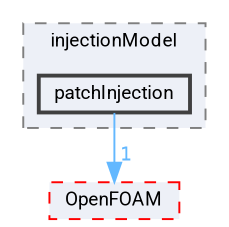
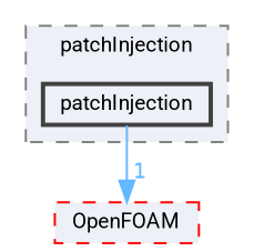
  digraph {
    compound=true
    fontname=Roboto
    node [fillcolor="#edf0f7" fontname=Roboto fontsize=10 shape=box]
    n1 [color=grey25 height=0.2 label=patchInjection style="filled,bold" width=0.4]
    n2 [color=red height=0.2 label=OpenFOAM style="filled,dashed" width=0.4]
    subgraph cluster_1 {
      bgcolor="#edf0f7"
      fontsize=10
-     label=injectionModel
+     label=patchInjection
      pencolor=grey50
      style="filled,dashed"
      n1
    }
    n1 -> n2 [color=steelblue1 fontcolor=steelblue1 fontname=Roboto fontsize=10 headlabel=1 labeldistance=1.5 labelfontname=Helvetica labelfontsize=10]
  }
